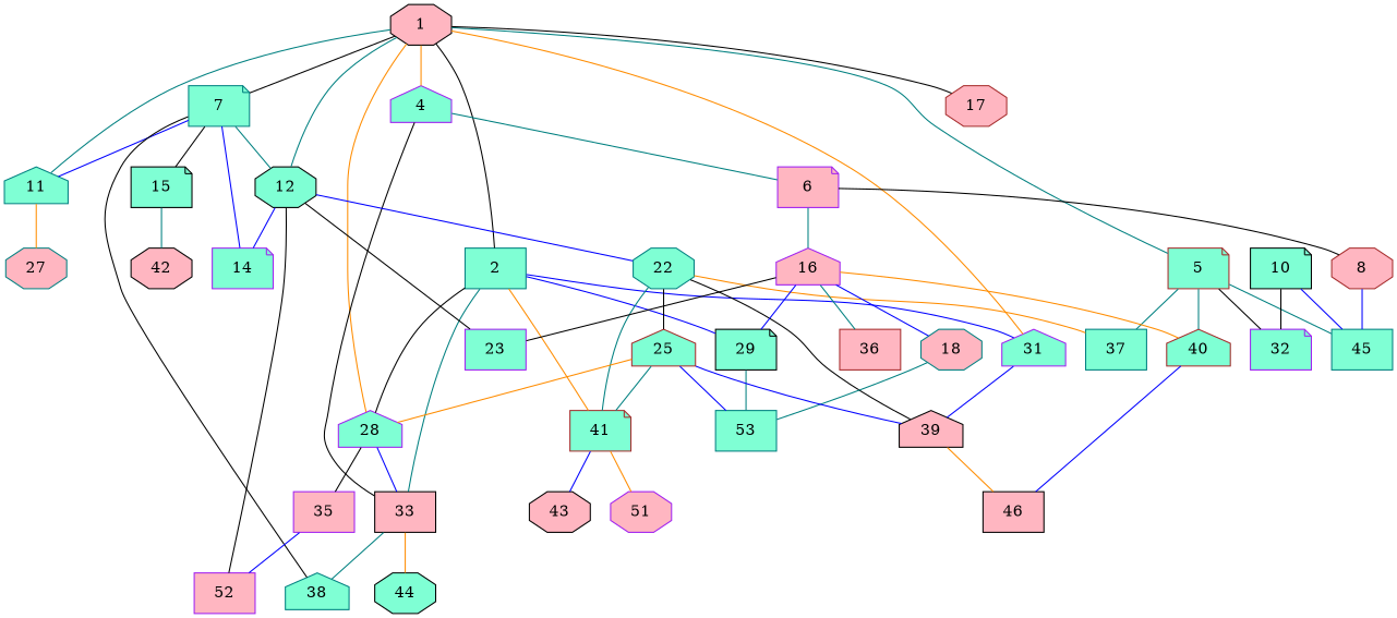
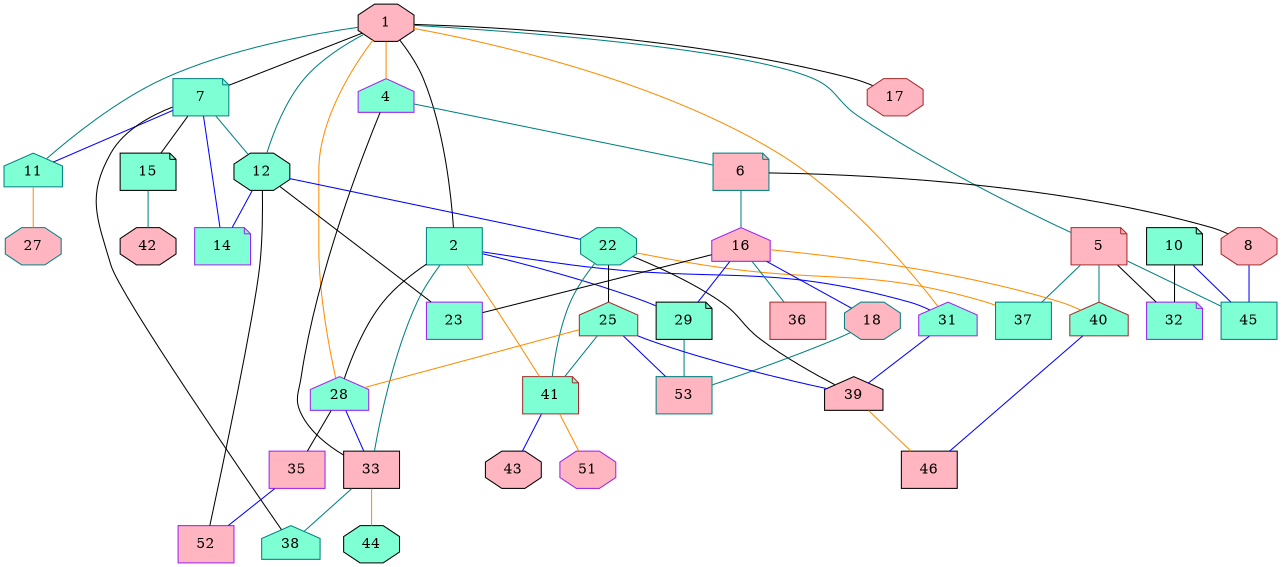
  graph {
    node [color=black fillcolor=aquamarine shape=octagon style=filled]
    edge [color=teal]
    1 [fillcolor=lightpink super="+3"]
    2 [color=teal shape=box super="+19"]
    4 [color=purple shape=house]
-   5 [color=brown shape=note super="+31"]
+   5 [color=brown fillcolor=lightpink shape=note super="+31"]
    7 [color=teal shape=note super="+24"]
    11 [color=teal shape=house super="+21"]
    12 [super="+20"]
    17 [color=brown fillcolor=lightpink]
    n9 [color=purple label=28 shape=house super="+28"]
    n10 [color=purple label=31 shape=house]
    29 [shape=note super="+49"]
    33 [fillcolor=lightpink shape=box super="+55"]
    41 [color=brown shape=note super="+47"]
-   6 [color=purple fillcolor=lightpink shape=note]
+   6 [color=teal fillcolor=lightpink shape=note]
    37 [color=teal shape=box]
    40 [color=brown shape=house super="+56"]
    45 [color=teal shape=box]
    32 [color=purple shape=note]
    14 [color=purple shape=note super="+48"]
    15 [shape=note]
    38 [color=teal shape=house]
    27 [color=teal fillcolor=lightpink]
    22 [color=teal]
    23 [color=purple shape=box]
    52 [color=purple fillcolor=lightpink shape=box]
    35 [color=purple fillcolor=lightpink shape=box]
    39 [fillcolor=lightpink shape=house super="+57"]
-   53 [color=teal shape=box]
+   53 [color=teal fillcolor=lightpink shape=box]
    44
    43 [fillcolor=lightpink]
    51 [color=purple fillcolor=lightpink]
    8 [color=brown fillcolor=lightpink super="+9"]
    16 [color=purple fillcolor=lightpink shape=house super="+30"]
    10 [shape=note super="+13"]
    46 [fillcolor=lightpink shape=box super="+54"]
    18 [color=teal fillcolor=lightpink]
    36 [color=brown fillcolor=lightpink shape=box]
    42 [fillcolor=lightpink]
    25 [color=brown shape=house super="+50"]
    1 -- 2 [color=black]
    1 -- 4 [color=darkorange]
    1 -- 5
    1 -- 7 [color=black]
    1 -- 11
    1 -- 12
    1 -- 17 [color=black]
    1 -- n9 [color=darkorange]
    1 -- n10 [color=darkorange]
    2 -- n9 [color=black]
    2 -- n10 [color=blue]
    2 -- 29 [color=blue]
    2 -- 33 [weight=2]
    2 -- 41 [color=darkorange]
    4 -- 33 [color=black]
    4 -- 6
    5 -- 37
    5 -- 40
    5 -- 45
    5 -- 32 [color=black]
    7 -- 11 [color=blue]
    7 -- 12
    7 -- 14 [color=blue]
    7 -- 15 [color=black]
    7 -- 38 [color=black]
    11 -- 27 [color=darkorange weight=2]
    12 -- 14 [color=blue]
    12 -- 22 [color=blue]
    12 -- 23 [color=black]
    12 -- 52 [color=black]
    n9 -- 33 [color=blue]
    n9 -- 35 [color=black]
    n10 -- 39 [color=blue]
    29 -- 53
    33 -- 38
    33 -- 44 [color=darkorange]
    41 -- 43 [color=blue]
    41 -- 51 [color=darkorange]
    6 -- 8 [color=black]
    6 -- 16
    40 -- 46 [color=blue]
    15 -- 42
    22 -- 41
    22 -- 37 [color=darkorange]
    22 -- 39 [color=black]
    22 -- 25 [color=black]
    35 -- 52 [color=blue]
    39 -- 46 [color=darkorange]
    8 -- 45 [color=blue]
    16 -- 29 [color=blue]
    16 -- 40 [color=darkorange]
    16 -- 23 [color=black]
    16 -- 18 [color=blue]
    16 -- 36
    10 -- 45 [color=blue]
    10 -- 32 [color=black]
    18 -- 53
    25 -- n9 [color=darkorange]
    25 -- 41
    25 -- 39 [color=blue]
    25 -- 53 [color=blue]
  }
